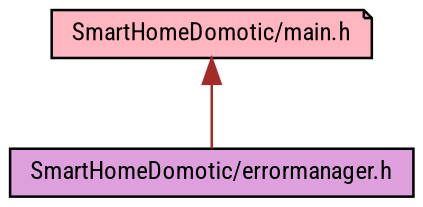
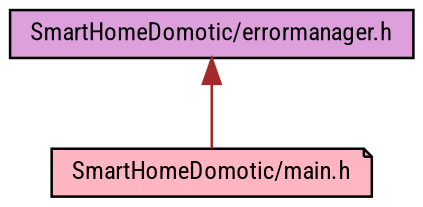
  digraph {
    fontname="Roboto Condensed"
    node [color=black fontname="Roboto Condensed" fontsize=10 style=filled]
    n1 [fillcolor=plum fontcolor=black height=0.2 label="SmartHomeDomotic/errormanager.h" shape=box width=0.4]
    n2 [fillcolor=lightpink height=0.2 label="SmartHomeDomotic/main.h" shape=note width=0.4]
-   n2 -> n1 [color=brown dir=back fontname="Roboto Condensed" fontsize=10 labelfontname=Helvetica labelfontsize=10 style=solid]
+   n1 -> n2 [color=brown dir=back fontname="Roboto Condensed" fontsize=10 labelfontname=Helvetica labelfontsize=10 style=solid]
  }
